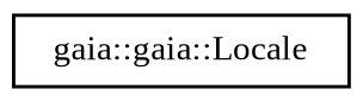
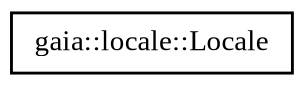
  digraph {
    rankdir=LR
    fontname="Liberation Serif"
-   n1 [color=black fillcolor=white fontname="Liberation Serif" fontsize=10 height=0.2 label="gaia::gaia::Locale" shape=record style=filled width=0.4]
+   n1 [color=black fillcolor=white fontname="Liberation Serif" fontsize=10 height=0.2 label="gaia::locale::Locale" shape=record style=filled width=0.4]
  }
